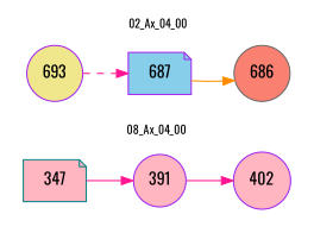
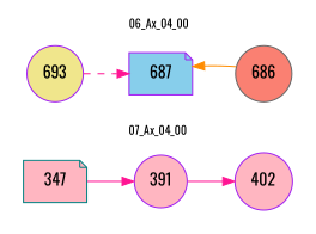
  digraph {
    fontname=Oswald
    rankdir=LR
    node [color=purple fillcolor=lightpink fontname=Oswald shape=circle style=filled]
    edge [color=deeppink fontname=Oswald style=solid]
    n1 [color=teal label=347 shape=note]
    n2 [label=391]
    n3 [label=402]
    n4 [fillcolor=khaki label=693]
    n5 [fillcolor=skyblue label=687 shape=note]
    n6 [color=gray40 fillcolor=salmon label=686]
    subgraph cluster_1 {
      color=white
      fontsize=10
-     label="08_Ax_04_00"
+     label="07_Ax_04_00"
      n1
      n2
      n3
    }
    subgraph cluster_2 {
      color=white
      fontsize=10
-     label="02_Ax_04_00"
+     label="06_Ax_04_00"
      n4
      n5
      n6
    }
    n1 -> n2
    n2 -> n3
    n4 -> n5 [style=dashed]
-   n5 -> n6 [color=darkorange]
+   n6 -> n5 [color=darkorange]
  }
